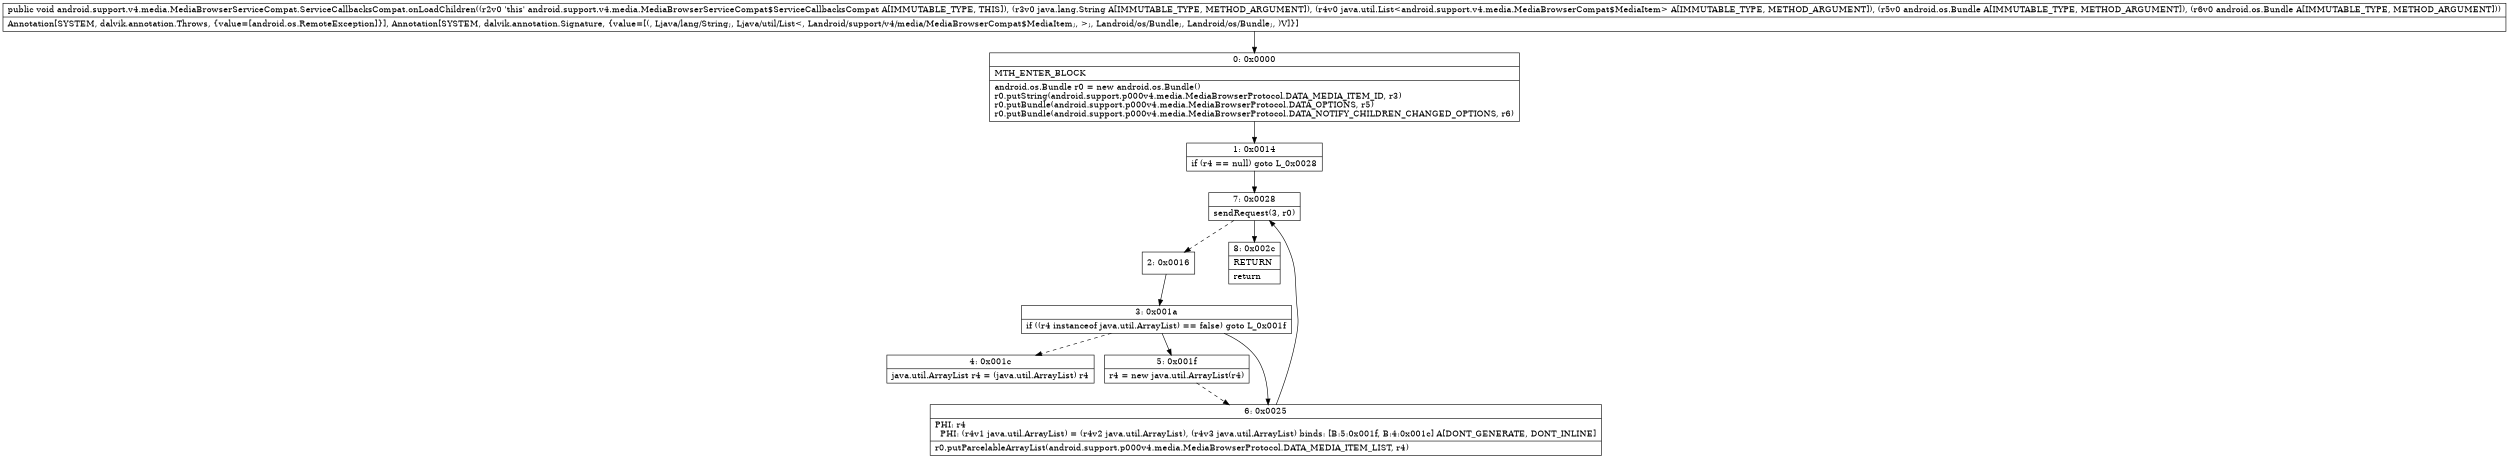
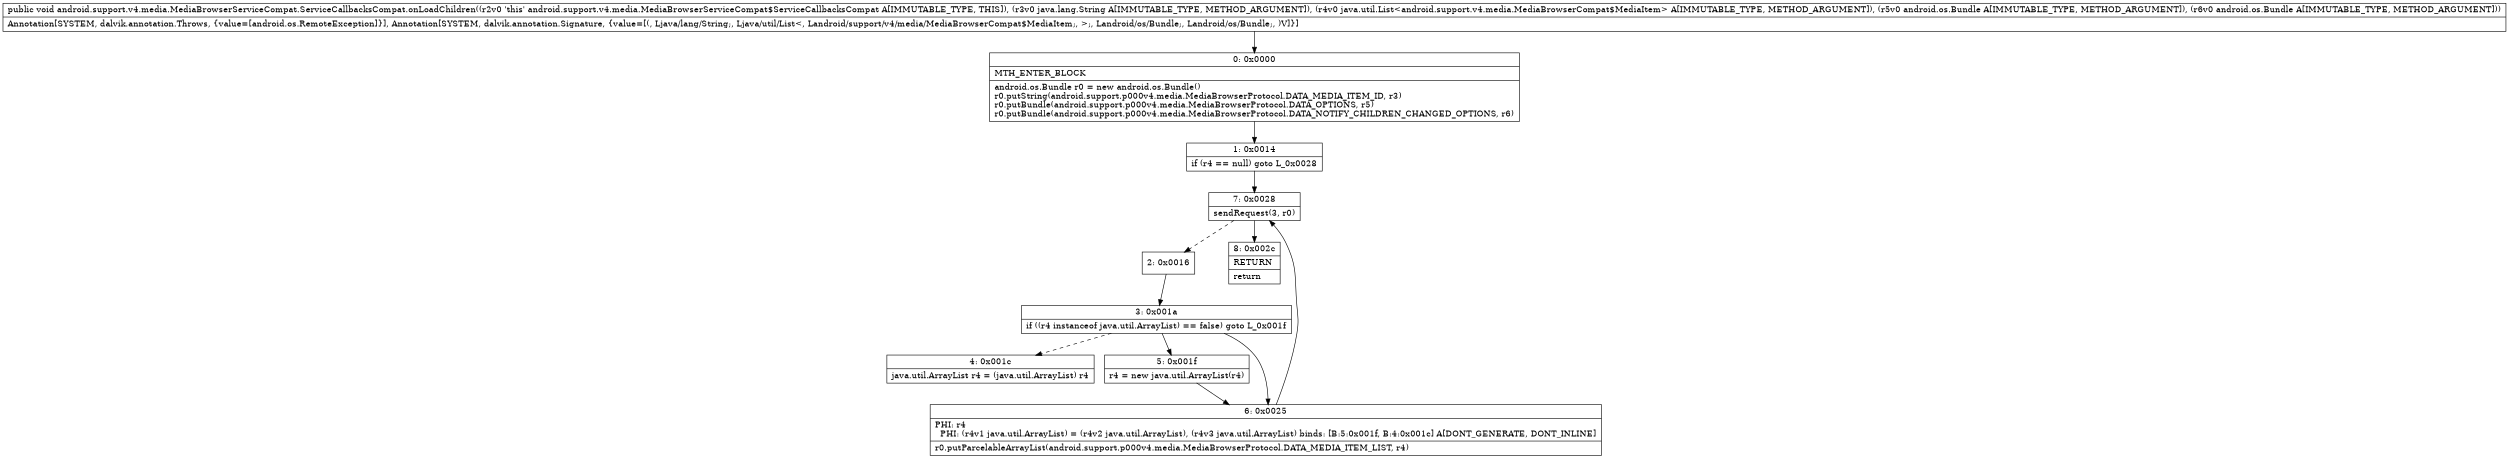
  digraph {
    node [shape=record]
    n1 [label="{0\:\ 0x0000|MTH_ENTER_BLOCK\l|android.os.Bundle r0 = new android.os.Bundle()\lr0.putString(android.support.p000v4.media.MediaBrowserProtocol.DATA_MEDIA_ITEM_ID, r3)\lr0.putBundle(android.support.p000v4.media.MediaBrowserProtocol.DATA_OPTIONS, r5)\lr0.putBundle(android.support.p000v4.media.MediaBrowserProtocol.DATA_NOTIFY_CHILDREN_CHANGED_OPTIONS, r6)\l}"]
    n2 [label="{1\:\ 0x0014|if (r4 == null) goto L_0x0028\l}"]
    n3 [label="{7\:\ 0x0028|sendRequest(3, r0)\l}"]
    n4 [label="{2\:\ 0x0016}"]
    n5 [label="{3\:\ 0x001a|if ((r4 instanceof java.util.ArrayList) == false) goto L_0x001f\l}"]
    n6 [label="{8\:\ 0x002c|RETURN\l|return\l}"]
    n7 [label="{4\:\ 0x001c|java.util.ArrayList r4 = (java.util.ArrayList) r4\l}"]
    n8 [label="{5\:\ 0x001f|r4 = new java.util.ArrayList(r4)\l}"]
    n9 [label="{6\:\ 0x0025|PHI: r4 \l  PHI: (r4v1 java.util.ArrayList) = (r4v2 java.util.ArrayList), (r4v3 java.util.ArrayList) binds: [B:5:0x001f, B:4:0x001c] A[DONT_GENERATE, DONT_INLINE]\l|r0.putParcelableArrayList(android.support.p000v4.media.MediaBrowserProtocol.DATA_MEDIA_ITEM_LIST, r4)\l}"]
    n10 [label="{public void android.support.v4.media.MediaBrowserServiceCompat.ServiceCallbacksCompat.onLoadChildren((r2v0 'this' android.support.v4.media.MediaBrowserServiceCompat$ServiceCallbacksCompat A[IMMUTABLE_TYPE, THIS]), (r3v0 java.lang.String A[IMMUTABLE_TYPE, METHOD_ARGUMENT]), (r4v0 java.util.List\<android.support.v4.media.MediaBrowserCompat$MediaItem\> A[IMMUTABLE_TYPE, METHOD_ARGUMENT]), (r5v0 android.os.Bundle A[IMMUTABLE_TYPE, METHOD_ARGUMENT]), (r6v0 android.os.Bundle A[IMMUTABLE_TYPE, METHOD_ARGUMENT]))  | Annotation[SYSTEM, dalvik.annotation.Throws, \{value=[android.os.RemoteException]\}], Annotation[SYSTEM, dalvik.annotation.Signature, \{value=[(, Ljava\/lang\/String;, Ljava\/util\/List\<, Landroid\/support\/v4\/media\/MediaBrowserCompat$MediaItem;, \>;, Landroid\/os\/Bundle;, Landroid\/os\/Bundle;, )V]\}]\l}"]
    n1 -> n2
    n2 -> n3
    n3 -> n4 [style=dashed]
    n3 -> n6
    n4 -> n5
    n5 -> n7 [style=dashed]
    n5 -> n8
    n5 -> n9
-   n8 -> n9 [style=dashed]
+   n8 -> n9
    n9 -> n3
    n10 -> n1
  }
